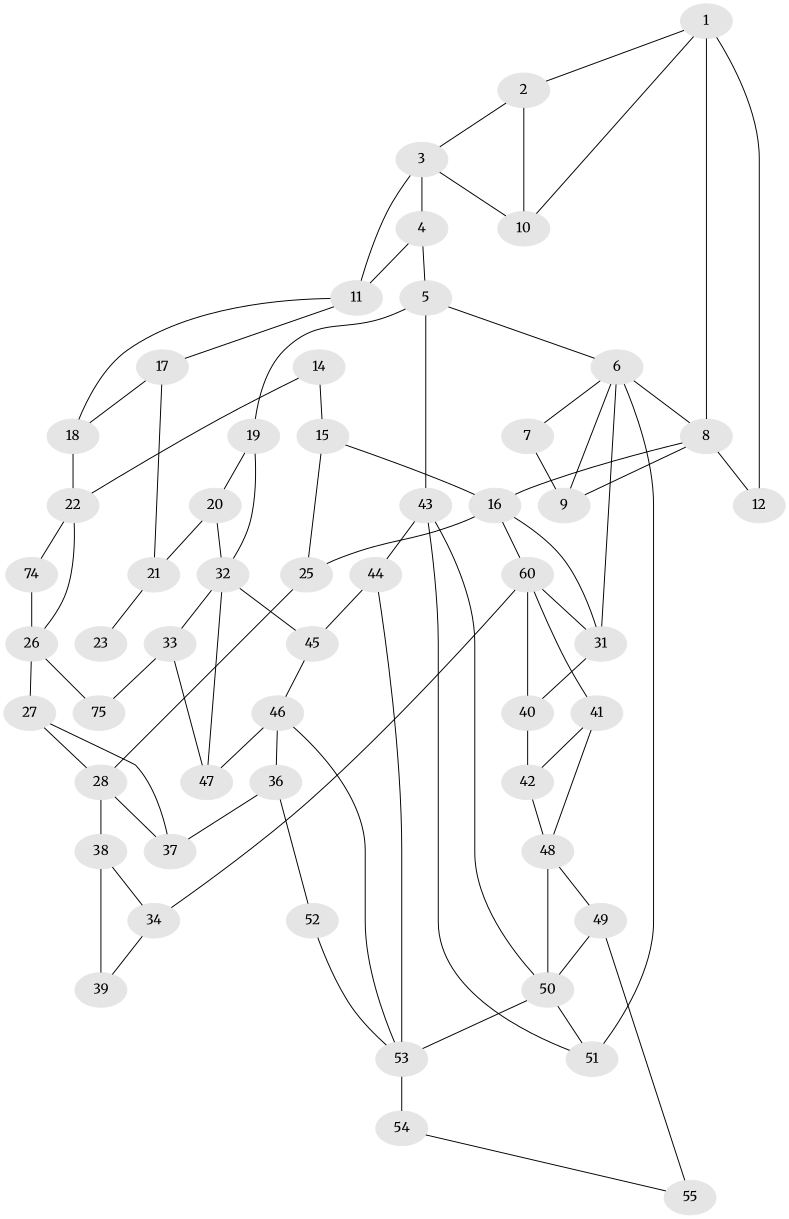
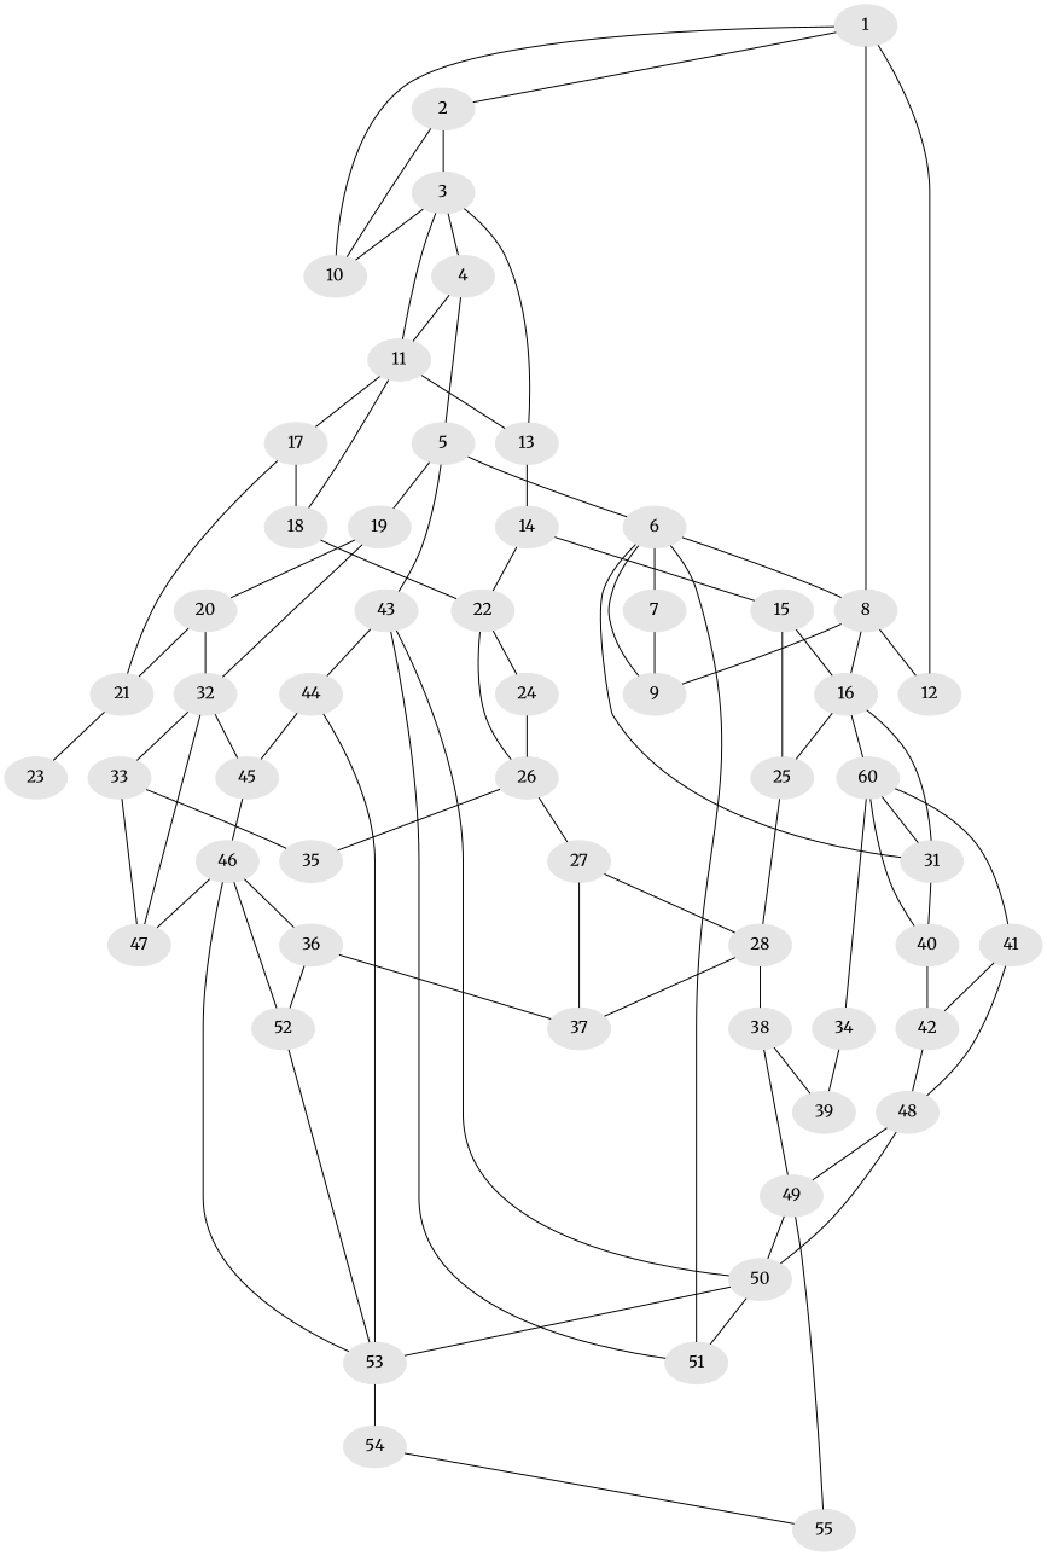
  graph {
    fontname=Merriweather
    node [color=gray90 fontname=Merriweather style=filled]
    edge [fontname=Merriweather weight=1.0]
    1
    2
    8
    10
    12
    3
    9
    16
    4
    11
+   13
    5
    17
    18
    14
    6
    19
    43
    7
    31
    51
    20
    32
    44
    50
    40
    25
    n28 [label=60]
    21
    22
    15
-   24 [label=74]
+   24
    26
    28
    34
    41
    39
    23
    33
    45
    47
    27
-   35 [label=75]
+   35
    37
    38
    49
    42
    48
    46
    36
    52
    53
    55
    54
    1 -- 2
    1 -- 8
    1 -- 10
    1 -- 12 [weight=2.0]
    2 -- 10
    2 -- 3
    8 -- 12
    8 -- 9
    8 -- 16 [weight=2.0]
    3 -- 10
    3 -- 4
    3 -- 11 [weight=2.0]
+   3 -- 13
    16 -- 31
    16 -- 25
    16 -- n28
    4 -- 11
    4 -- 5
+   11 -- 13
    11 -- 17
    11 -- 18
+   13 -- 14
    5 -- 6
    5 -- 19
    5 -- 43
    17 -- 18
    17 -- 21
    18 -- 22
    14 -- 22
    14 -- 15
    6 -- 8
    6 -- 9
    6 -- 7
    6 -- 31
    6 -- 51 [weight=2.0]
    19 -- 20
    19 -- 32
    43 -- 51
    43 -- 44
    43 -- 50
    7 -- 9
    31 -- 40
    20 -- 32
    20 -- 21
    32 -- 33 [weight=2.0]
    32 -- 45
    32 -- 47
    44 -- 45
    44 -- 53
    50 -- 51
    50 -- 53
    40 -- 42 [weight=4.0]
    25 -- 28
    n28 -- 31
    n28 -- 40
    n28 -- 34
    n28 -- 41
    21 -- 23
    22 -- 24 [weight=2.0]
    22 -- 26
    15 -- 16
    15 -- 25
    24 -- 26
    26 -- 27
    26 -- 35
    28 -- 37
    28 -- 38 [weight=2.0]
    34 -- 39
    41 -- 42
    41 -- 48
    33 -- 47
    33 -- 35
    45 -- 46
    27 -- 28
    27 -- 37
    38 -- 39 [weight=2.0]
-   38 -- 34 [weight=2.0]
+   38 -- 49 [weight=2.0]
    49 -- 50
    49 -- 55 [weight=2.0]
    42 -- 48
    48 -- 50 [weight=2.0]
    48 -- 49
    46 -- 47 [weight=2.0]
    46 -- 36
+   46 -- 52 [weight=2.0]
    46 -- 53
    36 -- 37
    36 -- 52
    52 -- 53
    53 -- 54 [weight=2.0]
    54 -- 55
  }
